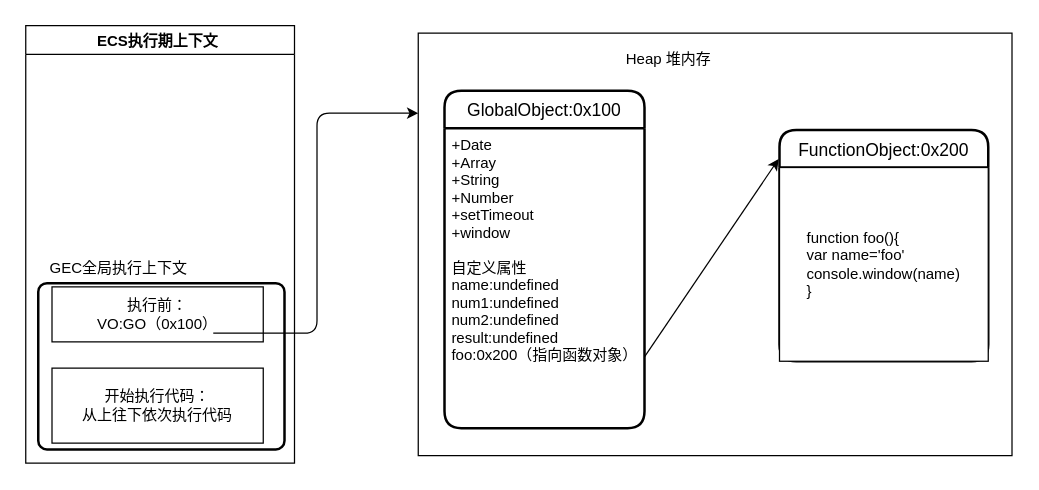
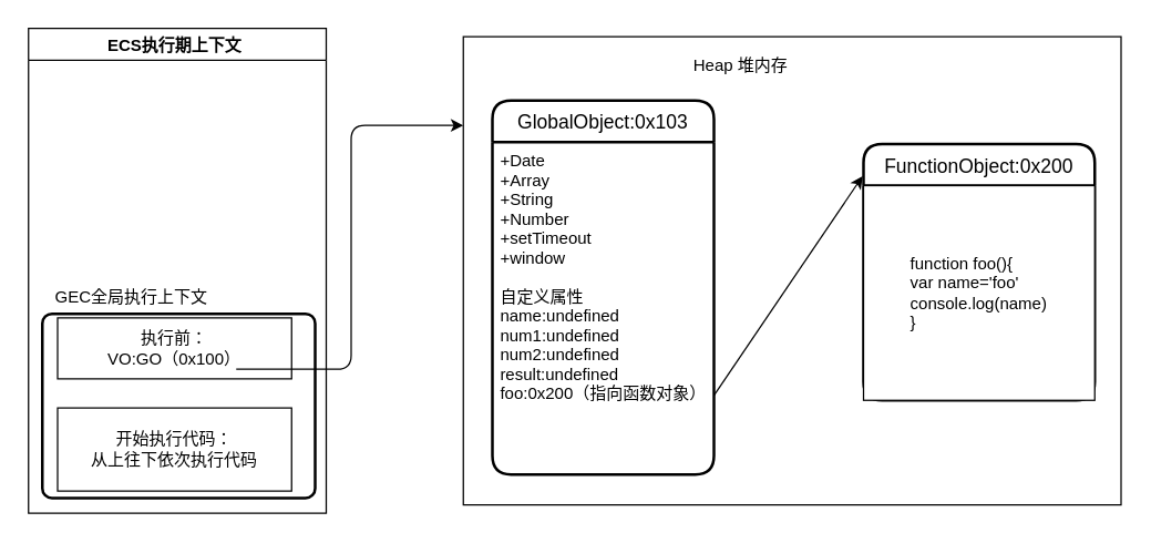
  <mxCell id="0" />
  <mxCell id="1" parent="0" />
  <mxCell id="2" value="ECS执行期上下文 " style="swimlane;" parent="1" vertex="1"><mxGeometry x="20" y="20" width="215" height="350" as="geometry" /></mxCell>
  <mxCell id="3" value="" style="rounded=1;whiteSpace=wrap;html=1;absoluteArcSize=1;arcSize=14;strokeWidth=2;" parent="2" vertex="1"><mxGeometry x="10" y="206" width="197" height="133" as="geometry" /></mxCell>
  <mxCell id="4" value="GEC全局执行上下文" style="text;html=1;align=center;verticalAlign=middle;resizable=0;points=[];autosize=1;strokeColor=none;fillColor=none;" parent="2" vertex="1"><mxGeometry x="14" y="185" width="120" height="18" as="geometry" /></mxCell>
  <mxCell id="5" value="执行前：&lt;br&gt;VO:GO（0x100）" style="rounded=0;whiteSpace=wrap;html=1;" parent="2" vertex="1"><mxGeometry x="21" y="209" width="169" height="44" as="geometry" /></mxCell>
  <mxCell id="6" value="" style="edgeStyle=elbowEdgeStyle;elbow=horizontal;endArrow=classic;html=1;" parent="2" target="8" edge="1"><mxGeometry width="50" height="50" relative="1" as="geometry"><mxPoint x="150" y="246" as="sourcePoint" /><mxPoint x="195" y="203" as="targetPoint" /><Array as="points"><mxPoint x="233" y="70" /></Array></mxGeometry></mxCell>
  <mxCell id="7" value="开始执行代码：&lt;br&gt;从上往下依次执行代码" style="rounded=0;whiteSpace=wrap;html=1;" parent="2" vertex="1"><mxGeometry x="21" y="274" width="169" height="60" as="geometry" /></mxCell>
  <mxCell id="8" value="" style="rounded=0;whiteSpace=wrap;html=1;" parent="1" vertex="1"><mxGeometry x="334" y="26" width="475" height="338" as="geometry" /></mxCell>
  <mxCell id="9" value="Heap 堆内存" style="text;html=1;strokeColor=none;fillColor=none;align=center;verticalAlign=middle;whiteSpace=wrap;rounded=0;" parent="1" vertex="1"><mxGeometry x="496" y="32" width="77" height="30" as="geometry" /></mxCell>
  <mxCell id="10" value="FunctionObject:0x200" style="swimlane;childLayout=stackLayout;horizontal=1;startSize=30;horizontalStack=0;rounded=1;fontSize=14;fontStyle=0;strokeWidth=2;resizeParent=0;resizeLast=1;shadow=0;dashed=0;align=center;" parent="1" vertex="1"><mxGeometry x="623" y="103.5" width="167" height="185" as="geometry" /></mxCell>
- <mxCell id="11" value="&lt;div style=&quot;text-align: justify&quot;&gt;&lt;span&gt;function foo(){&lt;/span&gt;&lt;/div&gt;&lt;div style=&quot;text-align: justify&quot;&gt;&lt;span&gt;var name='foo'&lt;/span&gt;&lt;/div&gt;&lt;div style=&quot;text-align: justify&quot;&gt;&lt;span&gt;console.window(name)&lt;/span&gt;&lt;/div&gt;&lt;div style=&quot;text-align: justify&quot;&gt;&lt;span&gt;}&lt;/span&gt;&lt;/div&gt;" style="rounded=0;whiteSpace=wrap;html=1;align=center;" parent="10" vertex="1"><mxGeometry y="30" width="167" height="155" as="geometry" /></mxCell>
- <mxCell id="12" value="GlobalObject:0x100" style="swimlane;childLayout=stackLayout;horizontal=1;startSize=30;horizontalStack=0;rounded=1;fontSize=14;fontStyle=0;strokeWidth=2;resizeParent=0;resizeLast=1;shadow=0;dashed=0;align=center;" parent="1" vertex="1"><mxGeometry x="355" y="72" width="160" height="270" as="geometry" /></mxCell>
+ <mxCell id="11" value="&lt;div style=&quot;text-align: justify&quot;&gt;&lt;span&gt;function foo(){&lt;/span&gt;&lt;/div&gt;&lt;div style=&quot;text-align: justify&quot;&gt;&lt;span&gt;var name='foo'&lt;/span&gt;&lt;/div&gt;&lt;div style=&quot;text-align: justify&quot;&gt;&lt;span&gt;console.log(name)&lt;/span&gt;&lt;/div&gt;&lt;div style=&quot;text-align: justify&quot;&gt;&lt;span&gt;}&lt;/span&gt;&lt;/div&gt;" style="rounded=0;whiteSpace=wrap;html=1;align=center;" parent="10" vertex="1"><mxGeometry y="30" width="167" height="155" as="geometry" /></mxCell>
+ <mxCell id="12" value="GlobalObject:0x103" style="swimlane;childLayout=stackLayout;horizontal=1;startSize=30;horizontalStack=0;rounded=1;fontSize=14;fontStyle=0;strokeWidth=2;resizeParent=0;resizeLast=1;shadow=0;dashed=0;align=center;" parent="1" vertex="1"><mxGeometry x="355" y="72" width="160" height="270" as="geometry" /></mxCell>
  <mxCell id="13" value="+Date&#10;+Array&#10;+String&#10;+Number&#10;+setTimeout&#10;+window&#10;&#10;自定义属性&#10;name:undefined&#10;num1:undefined&#10;num2:undefined&#10;result:undefined&#10;foo:0x200（指向函数对象）&#10;" style="align=left;strokeColor=none;fillColor=none;spacingLeft=4;fontSize=12;verticalAlign=top;resizable=0;rotatable=0;part=1;" parent="12" vertex="1"><mxGeometry y="30" width="160" height="240" as="geometry" /></mxCell>
  <mxCell id="14" value="" style="endArrow=classic;html=1;entryX=-0.004;entryY=0.125;entryDx=0;entryDy=0;entryPerimeter=0;" parent="1" target="10" edge="1"><mxGeometry width="50" height="50" relative="1" as="geometry"><mxPoint x="515" y="285" as="sourcePoint" /><mxPoint x="602" y="153" as="targetPoint" /><Array as="points" /></mxGeometry></mxCell>
